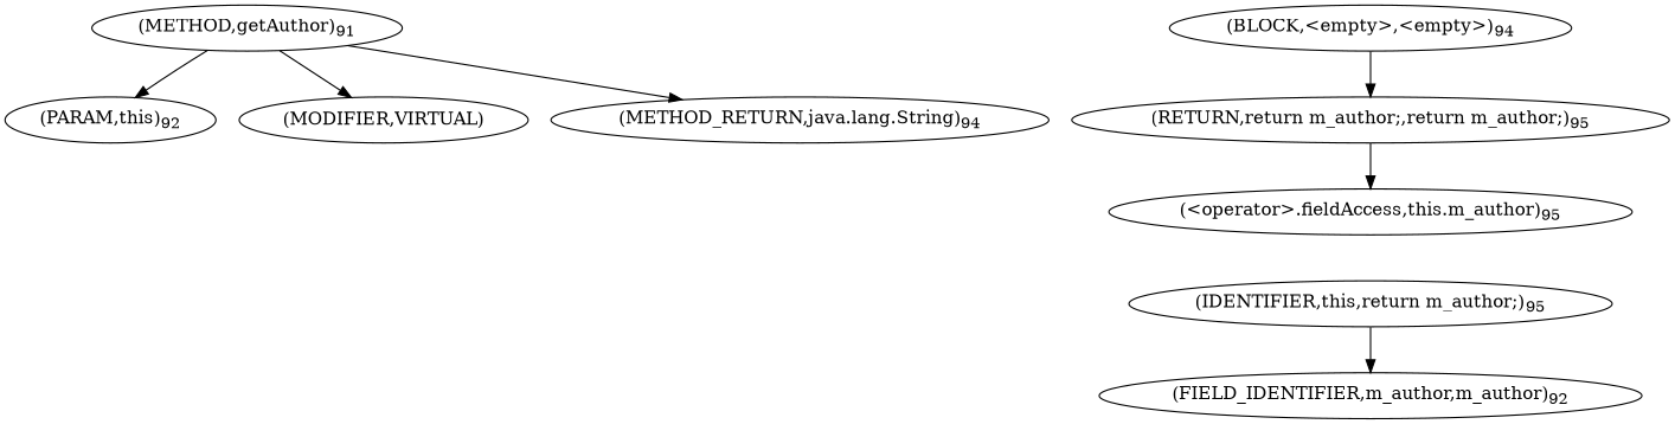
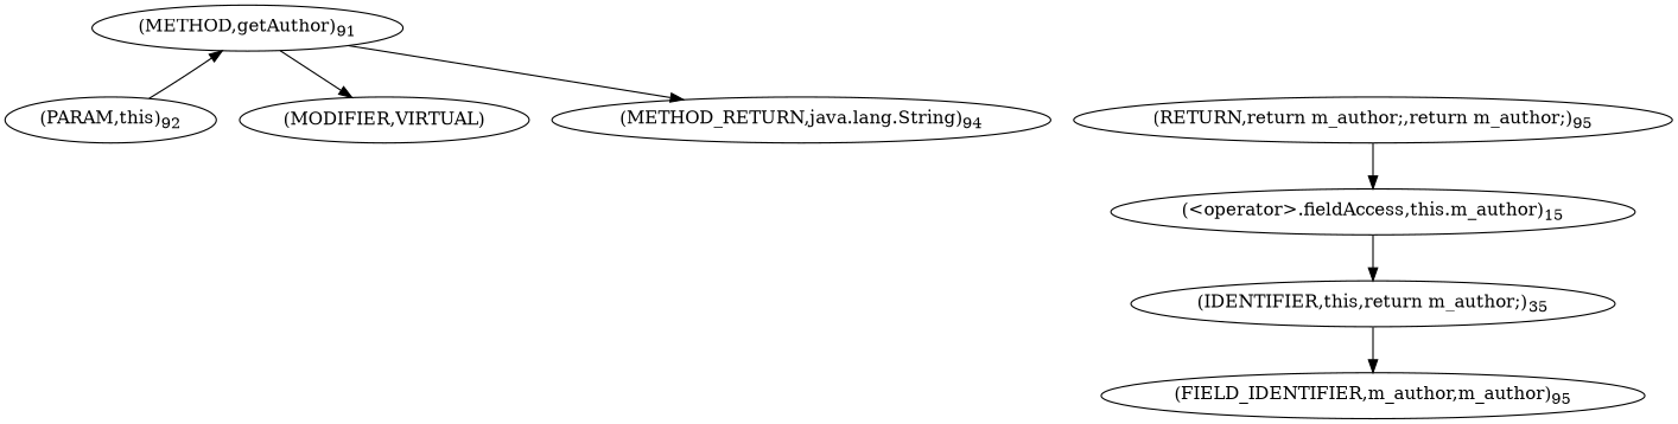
  digraph {
    n1 [label=<(METHOD,getAuthor)<SUB>91</SUB>>]
    n2 [label=<(PARAM,this)<SUB>92</SUB>>]
    n3 [label=<(MODIFIER,VIRTUAL)>]
    n4 [label=<(METHOD_RETURN,java.lang.String)<SUB>94</SUB>>]
-   n5 [label=<(BLOCK,&lt;empty&gt;,&lt;empty&gt;)<SUB>94</SUB>>]
    n6 [label=<(RETURN,return m_author;,return m_author;)<SUB>95</SUB>>]
-   n7 [label=<(&lt;operator&gt;.fieldAccess,this.m_author)<SUB>95</SUB>>]
-   n8 [label=<(IDENTIFIER,this,return m_author;)<SUB>95</SUB>>]
-   n9 [label=<(FIELD_IDENTIFIER,m_author,m_author)<SUB>92</SUB>>]
-   n1 -> n2
+   n7 [label=<(&lt;operator&gt;.fieldAccess,this.m_author)<SUB>15</SUB>>]
+   n8 [label=<(IDENTIFIER,this,return m_author;)<SUB>35</SUB>>]
+   n9 [label=<(FIELD_IDENTIFIER,m_author,m_author)<SUB>95</SUB>>]
+   n2 -> n1
    n1 -> n3
    n1 -> n4
-   n5 -> n6
    n6 -> n7
+   n7 -> n8
    n8 -> n9
  }
